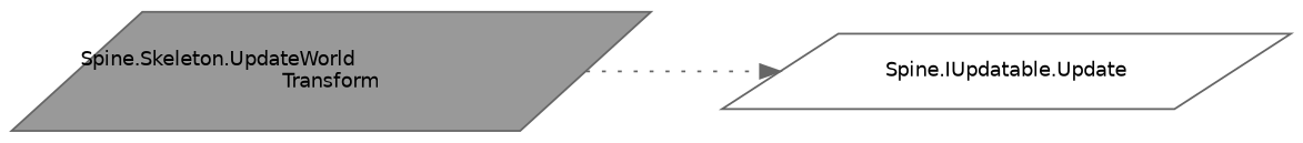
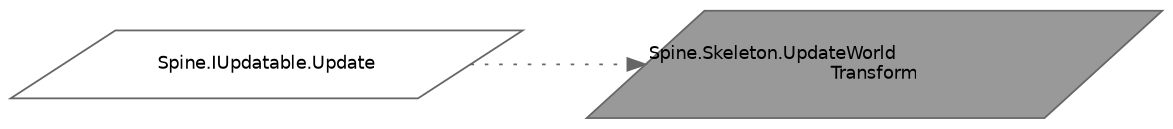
  digraph {
    rankdir=LR
    node [fontname=Helvetica fontsize=10 shape=parallelogram style=filled]
    n1 [color=gray40 fillcolor=grey60 fontcolor=black height=0.2 label="Spine.Skeleton.UpdateWorld\lTransform" width=0.4]
    n2 [color=grey40 fillcolor=white height=0.2 label="Spine.IUpdatable.Update" width=0.4]
-   n1 -> n2 [color=gray40 fontname=Helvetica fontsize=10 labelfontname=Helvetica labelfontsize=10 style=dotted]
+   n2 -> n1 [color=gray40 fontname=Helvetica fontsize=10 labelfontname=Helvetica labelfontsize=10 style=dotted]
  }
